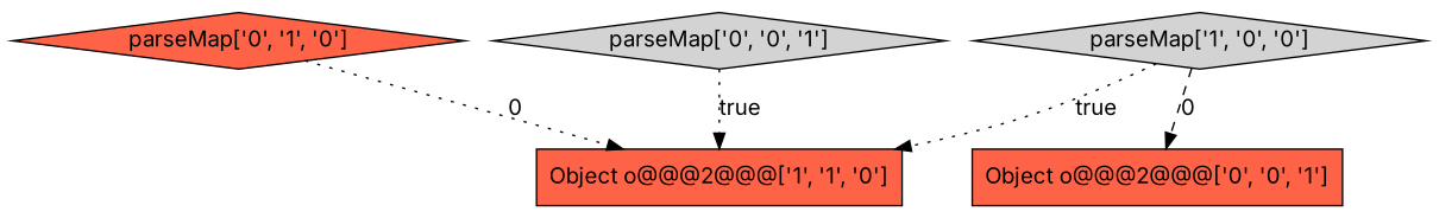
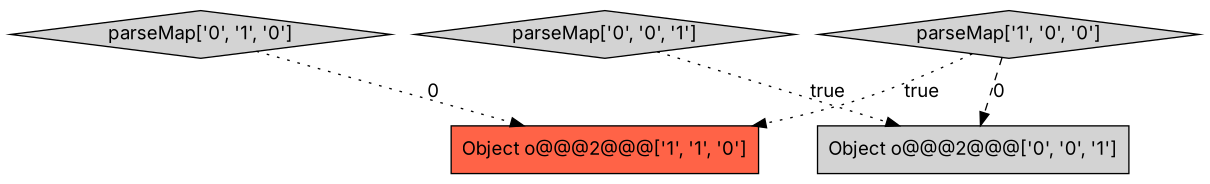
  digraph {
    fontname=Inter
    node [fillcolor=lightgray fontname=Inter shape=diamond style=filled]
    edge [fontname=Inter style=dotted]
-   n1 [fillcolor=tomato label="parseMap['0', '1', '0']"]
+   n1 [label="parseMap['0', '1', '0']"]
    n2 [fillcolor=tomato label="Object o@@@2@@@['1', '1', '0']" shape=box]
-   n3 [fillcolor=tomato label="Object o@@@2@@@['0', '0', '1']" shape=box]
+   n3 [label="Object o@@@2@@@['0', '0', '1']" shape=box]
    n4 [label="parseMap['1', '0', '0']"]
    n5 [label="parseMap['0', '0', '1']"]
    n1 -> n2 [label=0]
    n4 -> n2 [label=true]
    n4 -> n3 [label=0 style=dashed]
-   n5 -> n2 [label=true]
+   n5 -> n3 [label=true]
  }
